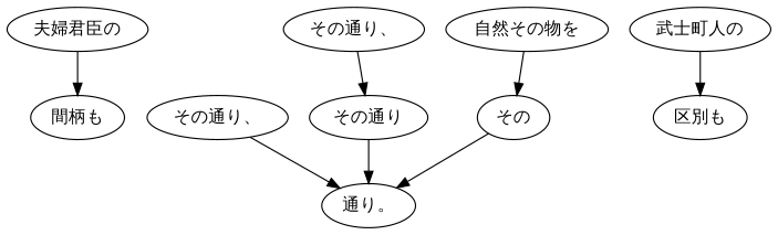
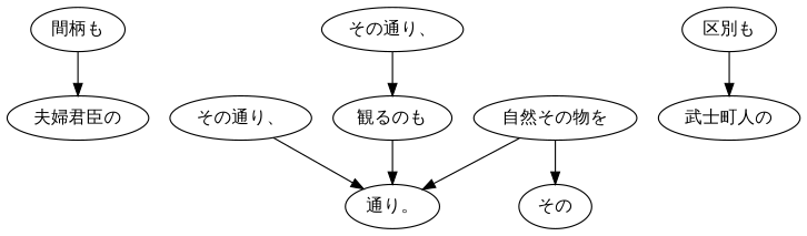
  digraph {
    n1 [label="夫婦君臣の"]
    n2 [label="間柄も"]
    n3 [label="通り。"]
    n4 [label="その通り、"]
    n5 [label="武士町人の"]
    n6 [label="区別も"]
-   n7 [label="その通り"]
+   n7 [label="観るのも"]
    n8 [label="その通り、"]
    n9 [label="自然その物を"]
    n10 [label="その"]
-   n1 -> n2
+   n2 -> n1
    n4 -> n3
-   n5 -> n6
+   n6 -> n5
    n7 -> n3
    n8 -> n7
    n9 -> n10
-   n10 -> n3
+   n9 -> n3
  }
